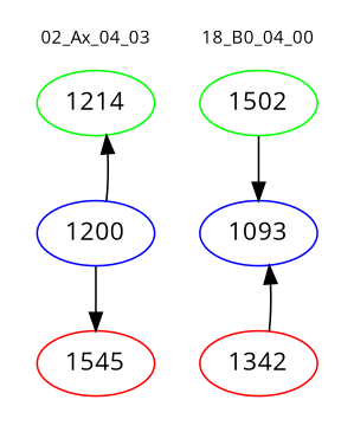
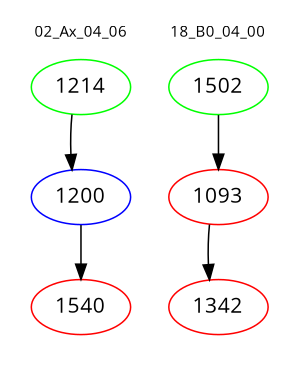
  digraph {
    fontname="Open Sans"
    node [color=green fontname="Open Sans"]
    edge [color=black fontname="Open Sans"]
    n1 [label=1214]
    n2 [color=blue label=1200]
-   n3 [color=red label=1545]
+   n3 [color=red label=1540]
    n4 [label=1502]
-   n5 [color=blue label=1093]
+   n5 [color=red label=1093]
    n6 [color=red label=1342]
    subgraph cluster_1 {
      color=white
      fontsize=10
-     label="02_Ax_04_03"
+     label="02_Ax_04_06"
      n1
      n2
      n3
    }
    subgraph cluster_2 {
      color=white
      fontsize=10
      label="18_B0_04_00"
      n4
      n5
      n6
    }
-   n2 -> n1
+   n1 -> n2
    n2 -> n3
    n4 -> n5
-   n6 -> n5
+   n5 -> n6
  }
